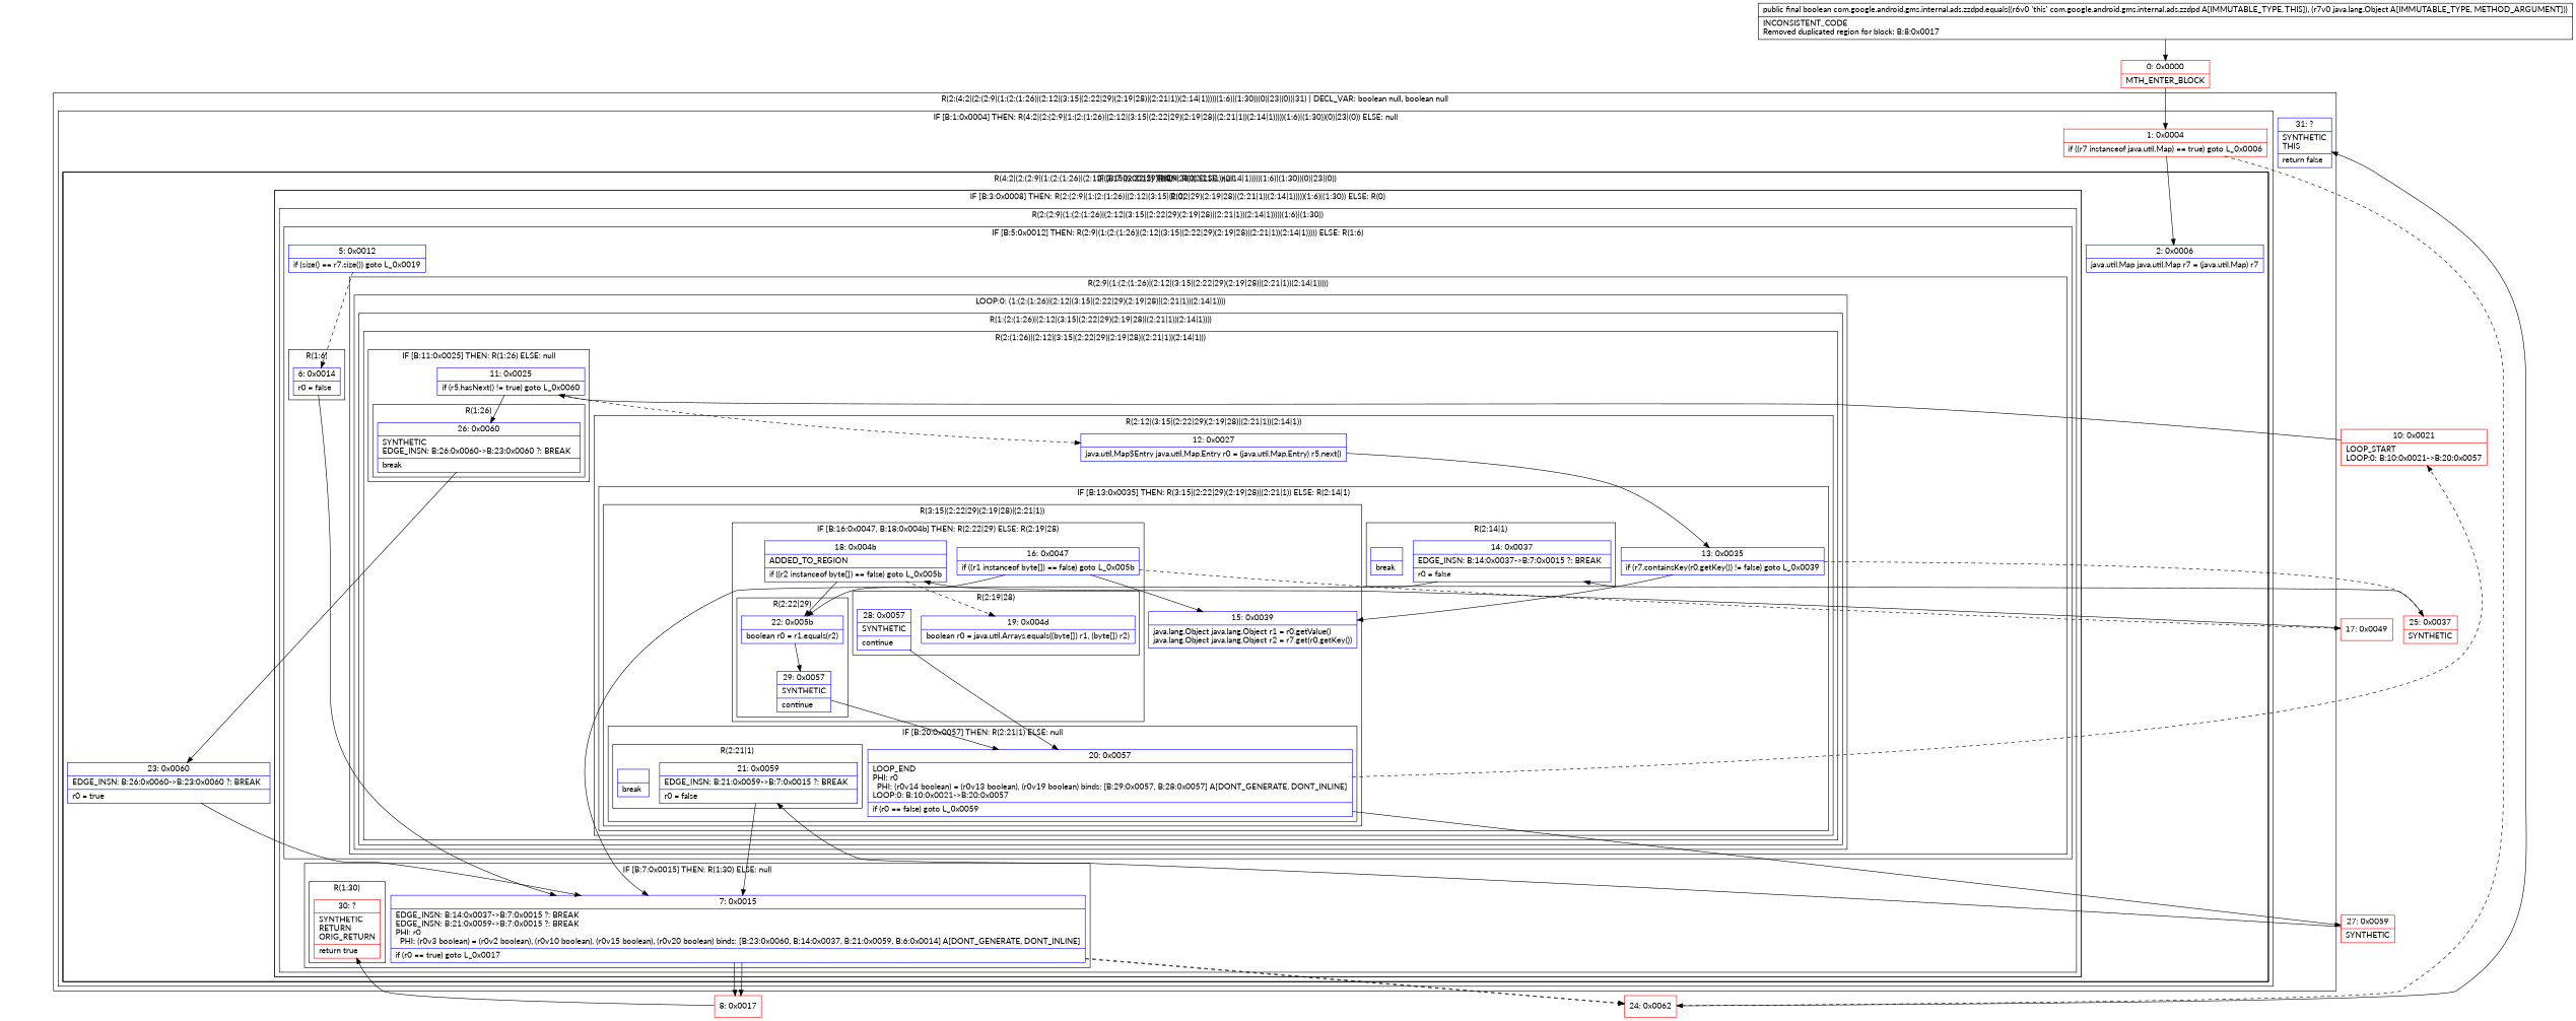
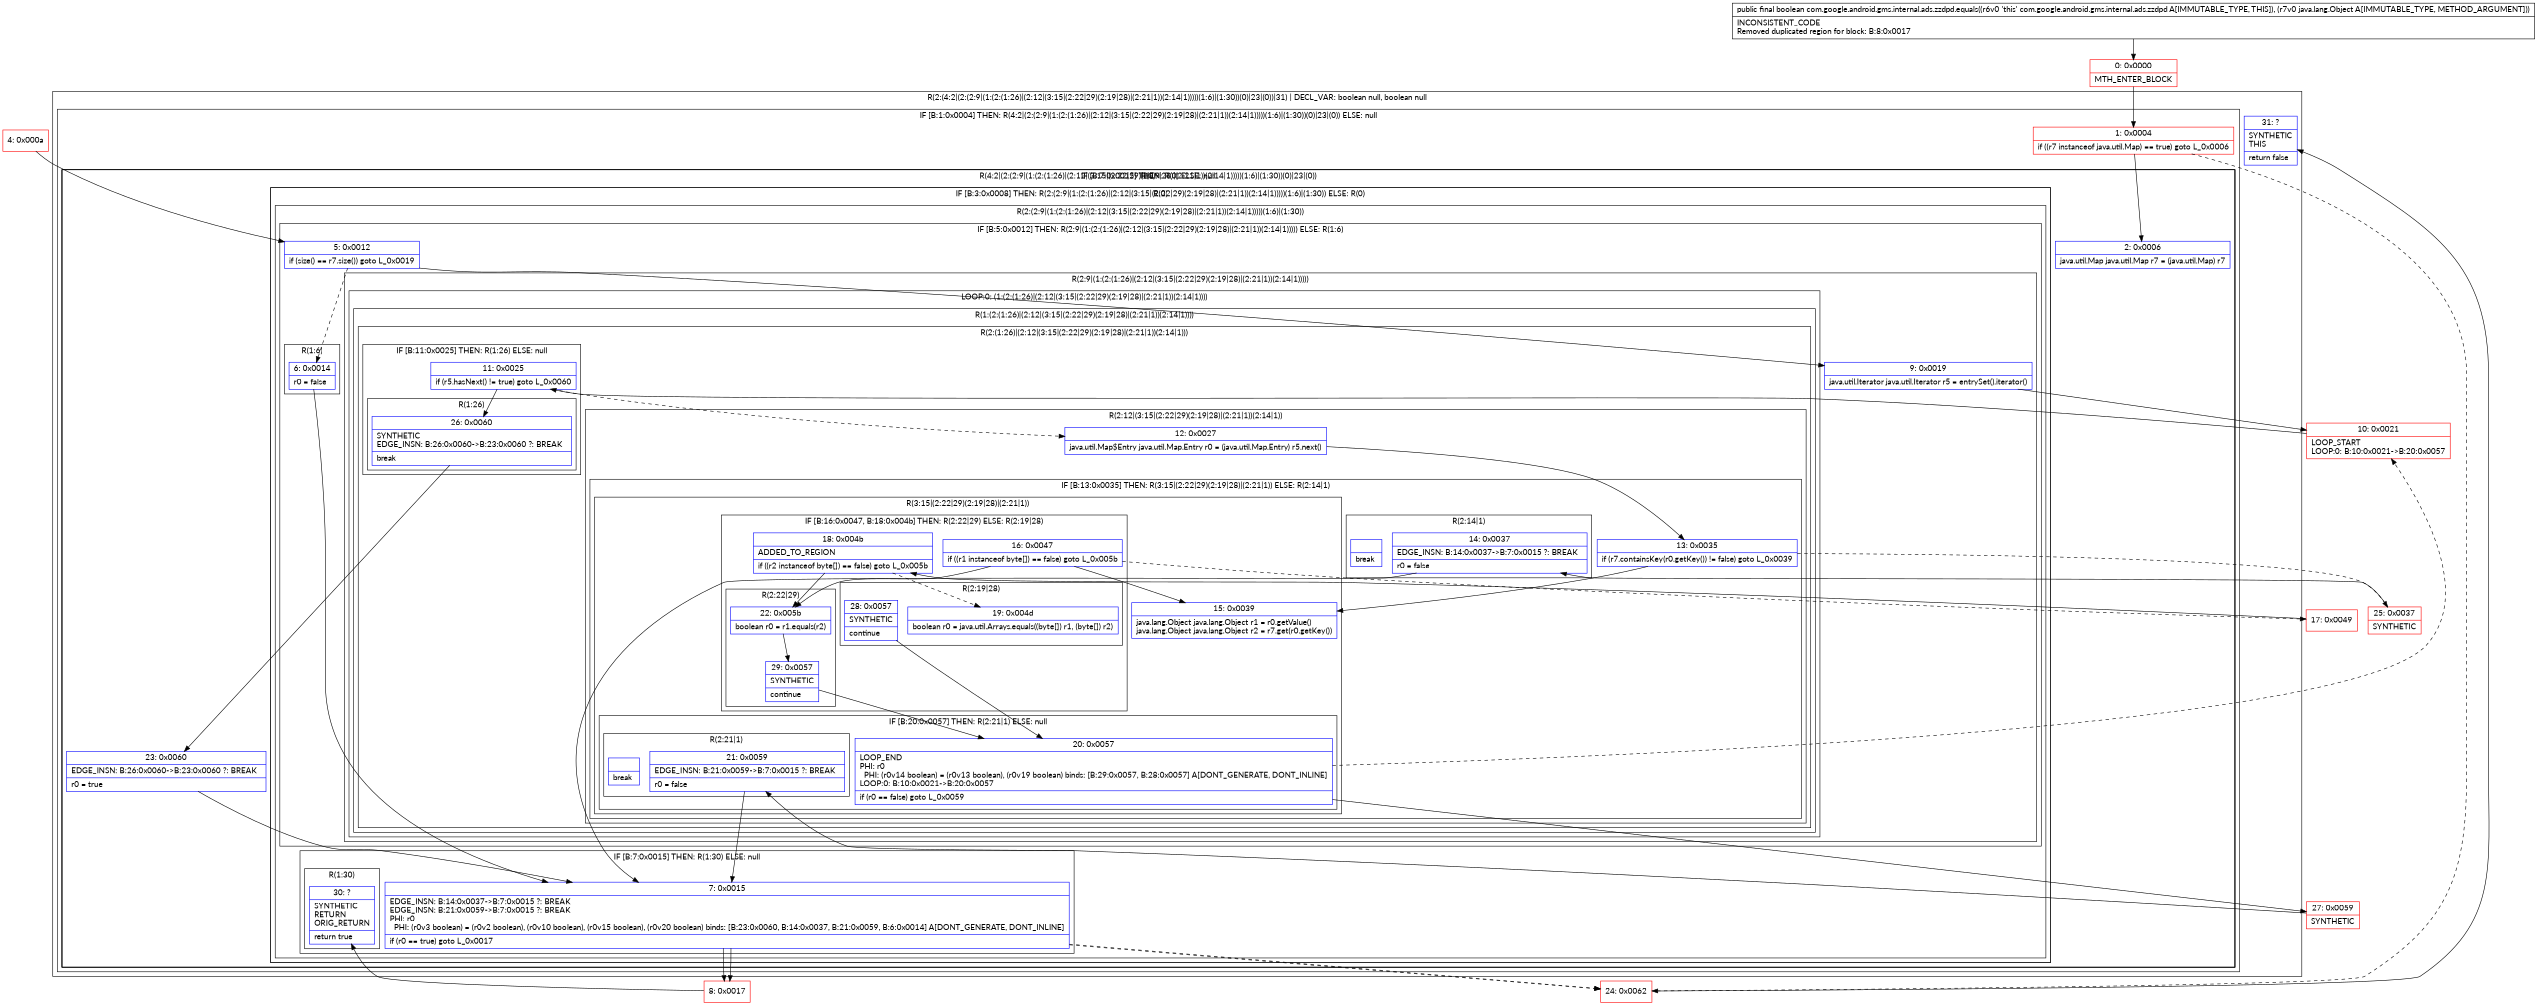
  digraph {
    fontname=Lato
    node [color=blue fontname=Lato shape=record]
    edge [fontname=Lato]
    n1 [label="{26\:\ 0x0060|SYNTHETIC\lEDGE_INSN: B:26:0x0060\-\>B:23:0x0060 ?: BREAK  \l|break\l}"]
    n2 [label="{11\:\ 0x0025|if (r5.hasNext() != true) goto L_0x0060\l}"]
    n3 [label="{22\:\ 0x005b|boolean r0 = r1.equals(r2)\l}"]
    n4 [label="{29\:\ 0x0057|SYNTHETIC\l|continue\l}"]
    n5 [label="{19\:\ 0x004d|boolean r0 = java.util.Arrays.equals((byte[]) r1, (byte[]) r2)\l}"]
    n6 [label="{28\:\ 0x0057|SYNTHETIC\l|continue\l}"]
    n7 [label="{16\:\ 0x0047|if ((r1 instanceof byte[]) == false) goto L_0x005b\l}"]
    n8 [label="{18\:\ 0x004b|ADDED_TO_REGION\l|if ((r2 instanceof byte[]) == false) goto L_0x005b\l}"]
    n9 [label="{21\:\ 0x0059|EDGE_INSN: B:21:0x0059\-\>B:7:0x0015 ?: BREAK  \l|r0 = false\l}"]
    n10 [label="{|break\l}"]
    n11 [label="{20\:\ 0x0057|LOOP_END\lPHI: r0 \l  PHI: (r0v14 boolean) = (r0v13 boolean), (r0v19 boolean) binds: [B:29:0x0057, B:28:0x0057] A[DONT_GENERATE, DONT_INLINE]\lLOOP:0: B:10:0x0021\-\>B:20:0x0057\l|if (r0 == false) goto L_0x0059\l}"]
    n12 [label="{15\:\ 0x0039|java.lang.Object java.lang.Object r1 = r0.getValue()\ljava.lang.Object java.lang.Object r2 = r7.get(r0.getKey())\l}"]
    n13 [label="{14\:\ 0x0037|EDGE_INSN: B:14:0x0037\-\>B:7:0x0015 ?: BREAK  \l|r0 = false\l}"]
    n14 [label="{|break\l}"]
    n15 [label="{13\:\ 0x0035|if (r7.containsKey(r0.getKey()) != false) goto L_0x0039\l}"]
    n16 [label="{12\:\ 0x0027|java.util.Map$Entry java.util.Map.Entry r0 = (java.util.Map.Entry) r5.next()\l}"]
+   n17 [label="{9\:\ 0x0019|java.util.Iterator java.util.Iterator r5 = entrySet().iterator()\l}"]
    n18 [label="{6\:\ 0x0014|r0 = false\l}"]
    n19 [label="{5\:\ 0x0012|if (size() == r7.size()) goto L_0x0019\l}"]
-   n20 [color=red label="{30\:\ ?|SYNTHETIC\lRETURN\lORIG_RETURN\l|return true\l}"]
+   n20 [label="{30\:\ ?|SYNTHETIC\lRETURN\lORIG_RETURN\l|return true\l}"]
    n21 [label="{7\:\ 0x0015|EDGE_INSN: B:14:0x0037\-\>B:7:0x0015 ?: BREAK  \lEDGE_INSN: B:21:0x0059\-\>B:7:0x0015 ?: BREAK  \lPHI: r0 \l  PHI: (r0v3 boolean) = (r0v2 boolean), (r0v10 boolean), (r0v15 boolean), (r0v20 boolean) binds: [B:23:0x0060, B:14:0x0037, B:21:0x0059, B:6:0x0014] A[DONT_GENERATE, DONT_INLINE]\l|if (r0 == true) goto L_0x0017\l}"]
    n22 [label="{2\:\ 0x0006|java.util.Map java.util.Map r7 = (java.util.Map) r7\l}"]
    n23 [label="{23\:\ 0x0060|EDGE_INSN: B:26:0x0060\-\>B:23:0x0060 ?: BREAK  \l|r0 = true\l}"]
    n24 [color=red label="{1\:\ 0x0004|if ((r7 instanceof java.util.Map) == true) goto L_0x0006\l}"]
    n25 [label="{31\:\ ?|SYNTHETIC\lTHIS\l|return false\l}"]
    n26 [color=red label="{17\:\ 0x0049}"]
    n27 [color=red label="{10\:\ 0x0021|LOOP_START\lLOOP:0: B:10:0x0021\-\>B:20:0x0057\l}"]
    n28 [color=red label="{27\:\ 0x0059|SYNTHETIC\l}"]
    n29 [color=red label="{25\:\ 0x0037|SYNTHETIC\l}"]
    n30 [color=red label="{24\:\ 0x0062}"]
    n31 [color=red label="{8\:\ 0x0017}"]
+   n32 [color=red label="{4\:\ 0x000a}"]
    n33 [color=red label="{0\:\ 0x0000|MTH_ENTER_BLOCK\l}"]
    n34 [label="{public final boolean com.google.android.gms.internal.ads.zzdpd.equals((r6v0 'this' com.google.android.gms.internal.ads.zzdpd A[IMMUTABLE_TYPE, THIS]), (r7v0 java.lang.Object A[IMMUTABLE_TYPE, METHOD_ARGUMENT]))  | INCONSISTENT_CODE\lRemoved duplicated region for block: B:8:0x0017 \l}" color=""]
    subgraph cluster_1 {
      label="R(2:(4:2|(2:(2:9|(1:(2:(1:26)|(2:12|(3:15|(2:22|29)(2:19|28)|(2:21|1))(2:14|1)))))(1:6)|(1:30))(0)|23|(0))|31) | DECL_VAR: boolean null, boolean null\l"
      n25
      subgraph cluster_2 {
        label="IF [B:1:0x0004] THEN: R(4:2|(2:(2:9|(1:(2:(1:26)|(2:12|(3:15|(2:22|29)(2:19|28)|(2:21|1))(2:14|1)))))(1:6)|(1:30))(0)|23|(0)) ELSE: null"
        n24
        subgraph cluster_3 {
          label="R(4:2|(2:(2:9|(1:(2:(1:26)|(2:12|(3:15|(2:22|29)(2:19|28)|(2:21|1))(2:14|1)))))(1:6)|(1:30))(0)|23|(0))"
          n22
          n23
          subgraph cluster_4 {
            label="IF [B:3:0x0008] THEN: R(2:(2:9|(1:(2:(1:26)|(2:12|(3:15|(2:22|29)(2:19|28)|(2:21|1))(2:14|1)))))(1:6)|(1:30)) ELSE: R(0)"
            subgraph cluster_5 {
              label="R(2:(2:9|(1:(2:(1:26)|(2:12|(3:15|(2:22|29)(2:19|28)|(2:21|1))(2:14|1)))))(1:6)|(1:30))"
              subgraph cluster_6 {
                label="IF [B:5:0x0012] THEN: R(2:9|(1:(2:(1:26)|(2:12|(3:15|(2:22|29)(2:19|28)|(2:21|1))(2:14|1))))) ELSE: R(1:6)"
                n19
                subgraph cluster_7 {
                  label="R(2:9|(1:(2:(1:26)|(2:12|(3:15|(2:22|29)(2:19|28)|(2:21|1))(2:14|1)))))"
+                 n17
                  subgraph cluster_8 {
                    label="LOOP:0: (1:(2:(1:26)|(2:12|(3:15|(2:22|29)(2:19|28)|(2:21|1))(2:14|1))))"
                    subgraph cluster_9 {
                      label="R(1:(2:(1:26)|(2:12|(3:15|(2:22|29)(2:19|28)|(2:21|1))(2:14|1))))"
                      subgraph cluster_10 {
                        label="R(2:(1:26)|(2:12|(3:15|(2:22|29)(2:19|28)|(2:21|1))(2:14|1)))"
                        subgraph cluster_11 {
                          label="IF [B:11:0x0025] THEN: R(1:26) ELSE: null"
                          n2
                          subgraph cluster_12 {
                            label="R(1:26)"
                            n1
                          }
                        }
                        subgraph cluster_13 {
                          label="R(2:12|(3:15|(2:22|29)(2:19|28)|(2:21|1))(2:14|1))"
                          n16
                          subgraph cluster_14 {
                            label="IF [B:13:0x0035] THEN: R(3:15|(2:22|29)(2:19|28)|(2:21|1)) ELSE: R(2:14|1)"
                            n15
                            subgraph cluster_15 {
                              label="R(3:15|(2:22|29)(2:19|28)|(2:21|1))"
                              n12
                              subgraph cluster_16 {
                                label="IF [B:16:0x0047, B:18:0x004b] THEN: R(2:22|29) ELSE: R(2:19|28)"
                                n7
                                n8
                                subgraph cluster_17 {
                                  label="R(2:22|29)"
                                  n3
                                  n4
                                }
                                subgraph cluster_18 {
                                  label="R(2:19|28)"
                                  n5
                                  n6
                                }
                              }
                              subgraph cluster_19 {
                                label="IF [B:20:0x0057] THEN: R(2:21|1) ELSE: null"
                                n11
                                subgraph cluster_20 {
                                  label="R(2:21|1)"
                                  n9
                                  n10
                                }
                              }
                            }
                            subgraph cluster_21 {
                              label="R(2:14|1)"
                              n13
                              n14
                            }
                          }
                        }
                      }
                    }
                  }
                }
                subgraph cluster_22 {
                  label="R(1:6)"
                  n18
                }
              }
              subgraph cluster_23 {
                label="IF [B:7:0x0015] THEN: R(1:30) ELSE: null"
                n21
                subgraph cluster_24 {
                  label="R(1:30)"
                  n20
                }
              }
            }
            subgraph cluster_25 {
              label="R(0)"
            }
          }
          subgraph cluster_26 {
            label="IF [B:7:0x0015] THEN: R(0) ELSE: null"
            subgraph cluster_27 {
              label="R(0)"
            }
          }
        }
      }
    }
    n1 -> n23
    n2 -> n1
    n2 -> n16 [style=dashed]
    n3 -> n4
    n4 -> n11
    n6 -> n11
    n7 -> n3
    n7 -> n12
    n7 -> n26 [style=dashed]
    n8 -> n3
    n8 -> n5 [style=dashed]
    n9 -> n21
    n11 -> n27 [style=dashed]
    n11 -> n28
    n13 -> n21
    n15 -> n12
    n15 -> n29 [style=dashed]
    n16 -> n15
+   n17 -> n27
    n18 -> n21
+   n19 -> n17
    n19 -> n18 [style=dashed]
    n21 -> n30 [style=dashed]
    n21 -> n30 [style=dashed]
    n21 -> n31
    n21 -> n31
    n23 -> n21
    n24 -> n22
    n24 -> n30 [style=dashed]
    n26 -> n8
    n27 -> n2
    n28 -> n9
    n29 -> n13
    n30 -> n25
    n31 -> n20
+   n32 -> n19
    n33 -> n24
    n34 -> n33
  }
